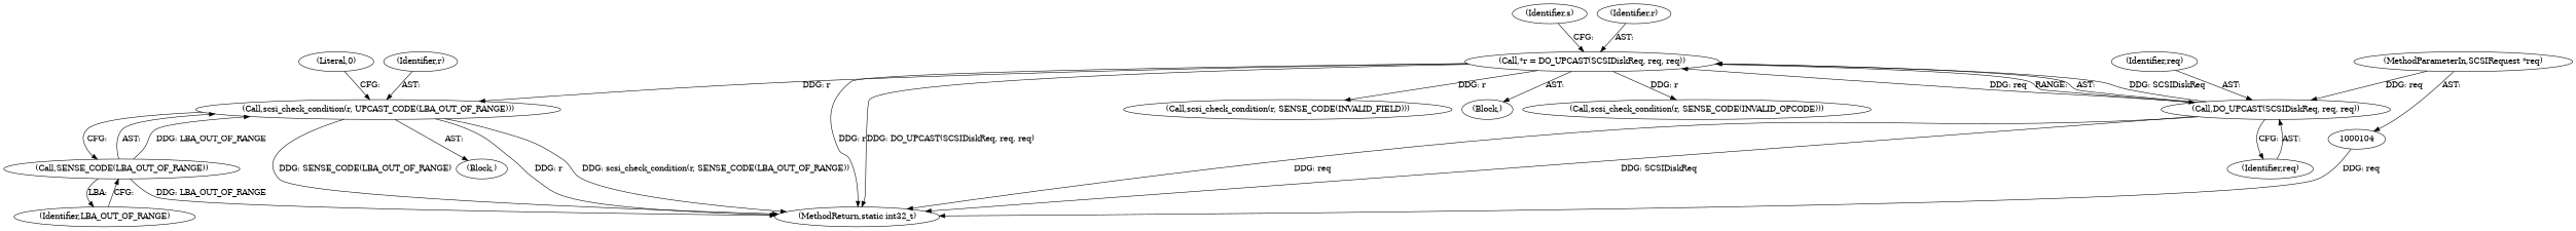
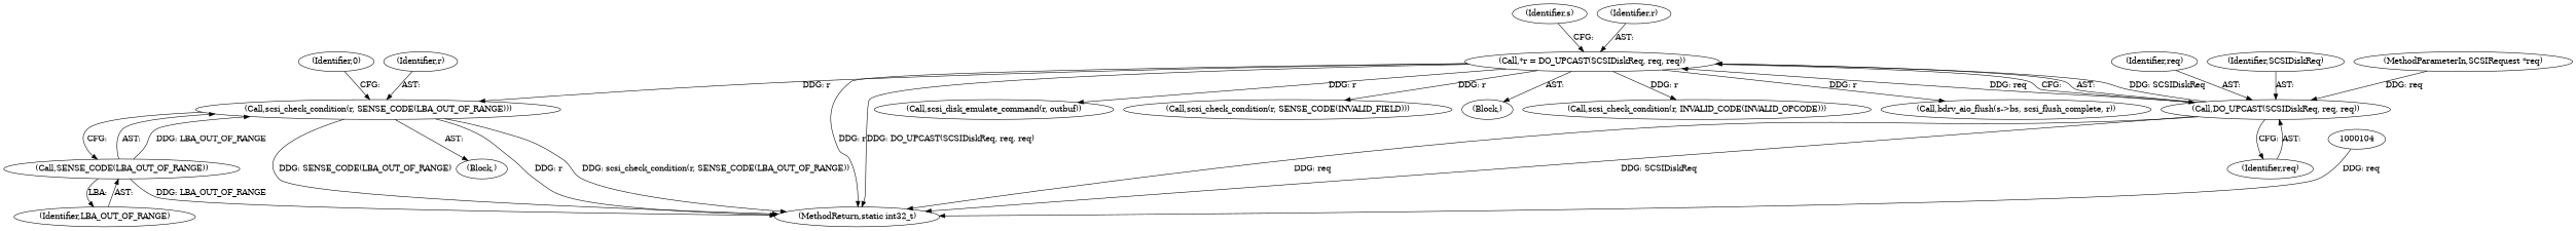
  digraph {
    fontname="DejaVu Serif"
    node [fontname="DejaVu Serif"]
    edge [fontname="DejaVu Serif"]
-   n1 [label="(Call,scsi_check_condition(r, UPCAST_CODE(LBA_OUT_OF_RANGE)))"]
+   n1 [label="(Call,scsi_check_condition(r, SENSE_CODE(LBA_OUT_OF_RANGE)))"]
    n2 [label="(Call,SENSE_CODE(LBA_OUT_OF_RANGE))"]
    n3 [label="(Block,)"]
    n4 [label="(MethodReturn,static int32_t)"]
    n5 [label="(Identifier,LBA_OUT_OF_RANGE)"]
    n6 [label="(Call,*r = DO_UPCAST(SCSIDiskReq, req, req))"]
    n7 [label="(Call,DO_UPCAST(SCSIDiskReq, req, req))"]
+   n8 [label="(Call,scsi_disk_emulate_command(r, outbuf))"]
    n9 [label="(Call,scsi_check_condition(r, SENSE_CODE(INVALID_FIELD)))"]
    n10 [label="(Block,)"]
-   n11 [label="(Call,scsi_check_condition(r, SENSE_CODE(INVALID_OPCODE)))"]
+   n11 [label="(Call,scsi_check_condition(r, INVALID_CODE(INVALID_OPCODE)))"]
+   n12 [label="(Call,bdrv_aio_flush(s->bs, scsi_flush_complete, r))"]
    n13 [label="(Identifier,req)"]
    n14 [label="(MethodParameterIn,SCSIRequest *req)"]
    1000104
-   n16 [label="(Literal,0)"]
+   n16 [label="(Identifier,0)"]
    n17 [label="(Identifier,s)"]
    n18 [label="(Identifier,r)"]
    n19 [label="(Identifier,req)"]
+   n20 [label="(Identifier,SCSIDiskReq)"]
    n21 [label="(Identifier,r)"]
    n1 -> n2 [label="CFG: "]
    n1 -> n3 [label="AST: "]
    n1 -> n4 [label="DDG: SENSE_CODE(LBA_OUT_OF_RANGE)"]
    n1 -> n4 [label="DDG: r"]
    n1 -> n4 [label="DDG: scsi_check_condition(r, SENSE_CODE(LBA_OUT_OF_RANGE))"]
    n2 -> n1 [label="AST: "]
    n2 -> n1 [label="DDG: LBA_OUT_OF_RANGE"]
    n2 -> n4 [label="DDG: LBA_OUT_OF_RANGE"]
    n2 -> n5 [label="LBA: "]
-   n5 -> n2 [label="CFG: "]
+   n5 -> n2 [label="AST: "]
    n6 -> n1 [label="DDG: r"]
    n6 -> n4 [label="DDG: r"]
    n6 -> n4 [label="DDG: DO_UPCAST(SCSIDiskReq, req, req)"]
-   n6 -> n7 [label="RANGE: "]
+   n6 -> n7 [label="CFG: "]
+   n6 -> n8 [label="DDG: r"]
    n6 -> n9 [label="DDG: r"]
    n6 -> n10 [label="AST: "]
    n6 -> n11 [label="DDG: r"]
+   n6 -> n12 [label="DDG: r"]
    n7 -> n4 [label="DDG: req"]
    n7 -> n4 [label="DDG: SCSIDiskReq"]
    n7 -> n6 [label="AST: "]
    n7 -> n6 [label="DDG: SCSIDiskReq"]
    n7 -> n6 [label="DDG: req"]
    n7 -> n13 [label="CFG: "]
    n13 -> n7 [label="AST: "]
    n14 -> n7 [label="DDG: req"]
-   n14 -> 1000104 [label="AST: "]
    1000104 -> n4 [label="DDG: req"]
    n16 -> n1 [label="CFG: "]
    n17 -> n6 [label="CFG: "]
    n18 -> n6 [label="AST: "]
    n19 -> n7 [label="AST: "]
+   n20 -> n7 [label="AST: "]
    n21 -> n1 [label="AST: "]
  }
